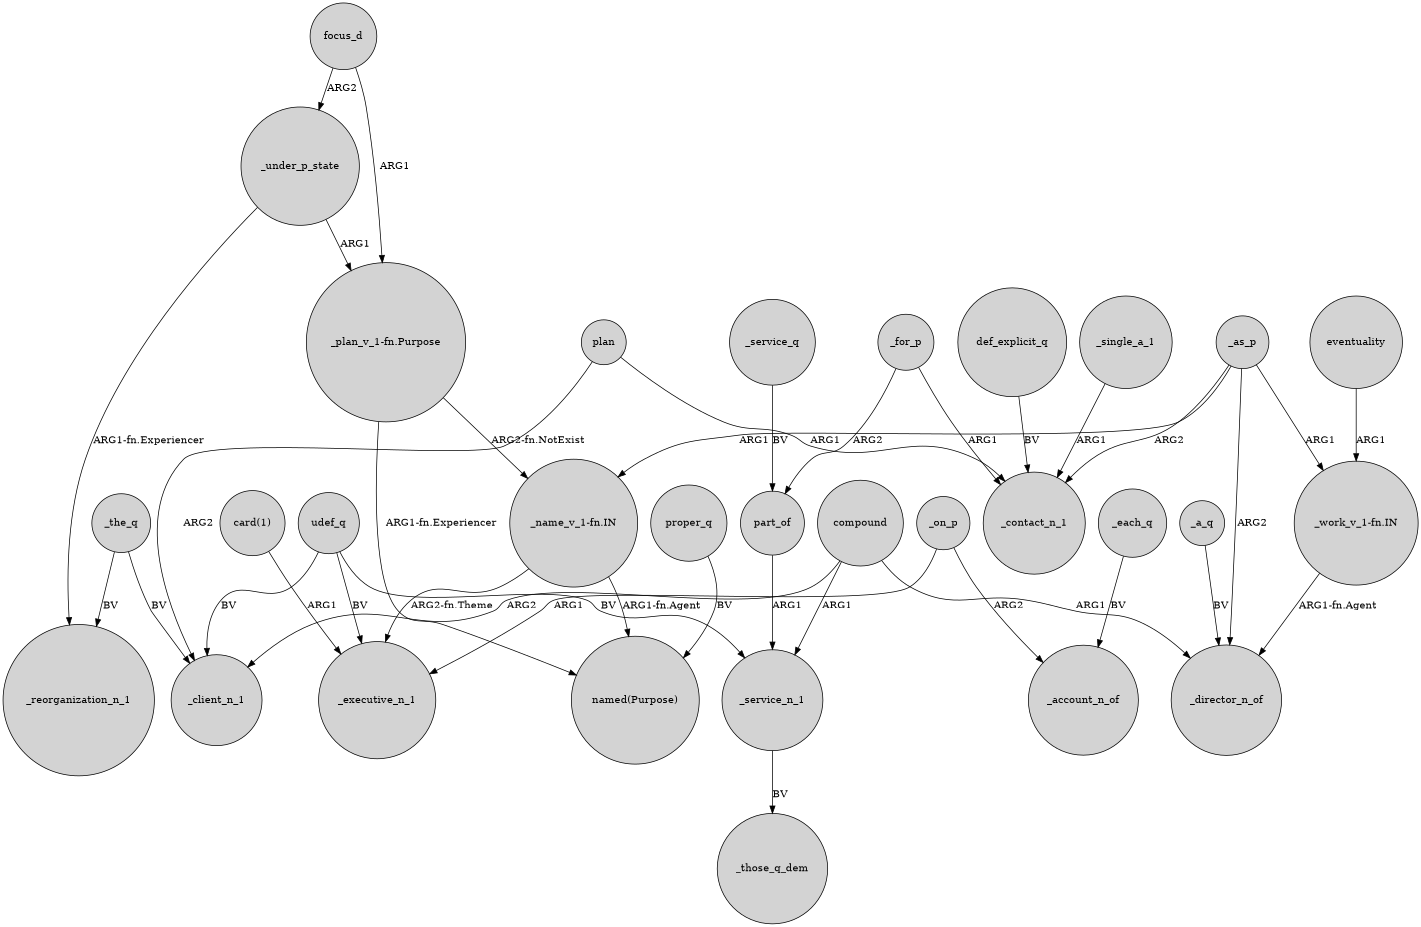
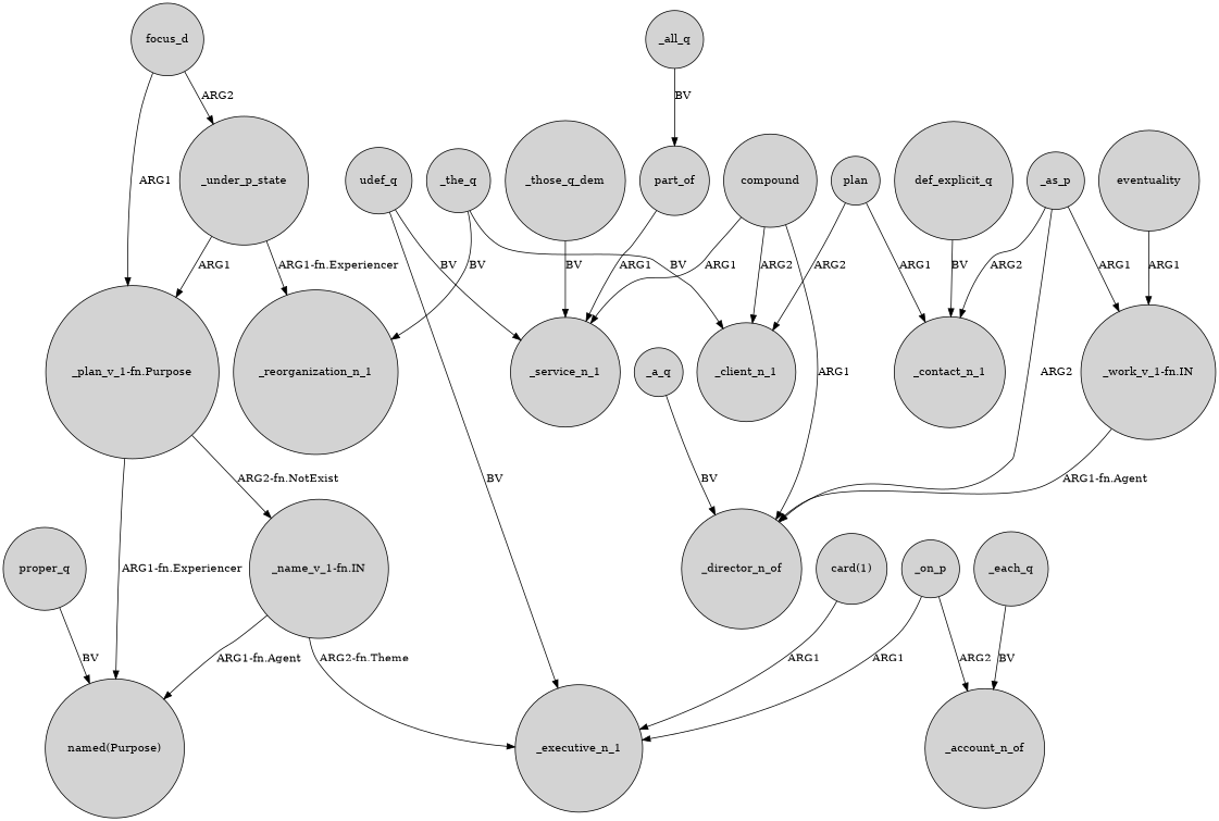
  digraph {
    node [shape=circle style=filled]
    focus_d
    "_plan_v_1-fn.Purpose"
    _under_p_state
    "_name_v_1-fn.IN"
    n5 [label="named(Purpose)"]
    _reorganization_n_1
    _executive_n_1
    _the_q
    _client_n_1
-   _all_q [label=_service_q]
+   _all_q
    part_of
    _service_n_1
    udef_q
    compound
    _director_n_of
    n16 [label=plan]
    _contact_n_1
    _each_q
    _account_n_of
    _as_p
    "_work_v_1-fn.IN"
    "card(1)"
-   _for_p
    def_explicit_q
    eventuality
    _those_q_dem
    _a_q
    proper_q
-   _single_a_1
    _on_p
    focus_d -> "_plan_v_1-fn.Purpose" [label=ARG1]
    focus_d -> _under_p_state [label=ARG2]
    "_plan_v_1-fn.Purpose" -> "_name_v_1-fn.IN" [label="ARG2-fn.NotExist"]
    "_plan_v_1-fn.Purpose" -> n5 [label="ARG1-fn.Experiencer"]
    _under_p_state -> "_plan_v_1-fn.Purpose" [label=ARG1]
    _under_p_state -> _reorganization_n_1 [label="ARG1-fn.Experiencer"]
    "_name_v_1-fn.IN" -> n5 [label="ARG1-fn.Agent"]
    "_name_v_1-fn.IN" -> _executive_n_1 [label="ARG2-fn.Theme"]
    _the_q -> _reorganization_n_1 [label=BV]
    _the_q -> _client_n_1 [label=BV]
    _all_q -> part_of [label=BV]
    part_of -> _service_n_1 [label=ARG1]
    udef_q -> _executive_n_1 [label=BV]
-   udef_q -> _client_n_1 [label=BV]
    udef_q -> _service_n_1 [label=BV]
    compound -> _client_n_1 [label=ARG2]
    compound -> _service_n_1 [label=ARG1]
    compound -> _director_n_of [label=ARG1]
    n16 -> _client_n_1 [label=ARG2]
    n16 -> _contact_n_1 [label=ARG1]
    _each_q -> _account_n_of [label=BV]
-   _as_p -> "_name_v_1-fn.IN" [label=ARG1]
    _as_p -> _director_n_of [label=ARG2]
    _as_p -> _contact_n_1 [label=ARG2]
    _as_p -> "_work_v_1-fn.IN" [label=ARG1]
    "_work_v_1-fn.IN" -> _director_n_of [label="ARG1-fn.Agent"]
    "card(1)" -> _executive_n_1 [label=ARG1]
-   _for_p -> part_of [label=ARG2]
-   _for_p -> _contact_n_1 [label=ARG1]
    def_explicit_q -> _contact_n_1 [label=BV]
    eventuality -> "_work_v_1-fn.IN" [label=ARG1]
-   _service_n_1 -> _those_q_dem [label=BV]
+   _those_q_dem -> _service_n_1 [label=BV]
    _a_q -> _director_n_of [label=BV]
    proper_q -> n5 [label=BV]
-   _single_a_1 -> _contact_n_1 [label=ARG1]
    _on_p -> _executive_n_1 [label=ARG1]
    _on_p -> _account_n_of [label=ARG2]
  }
